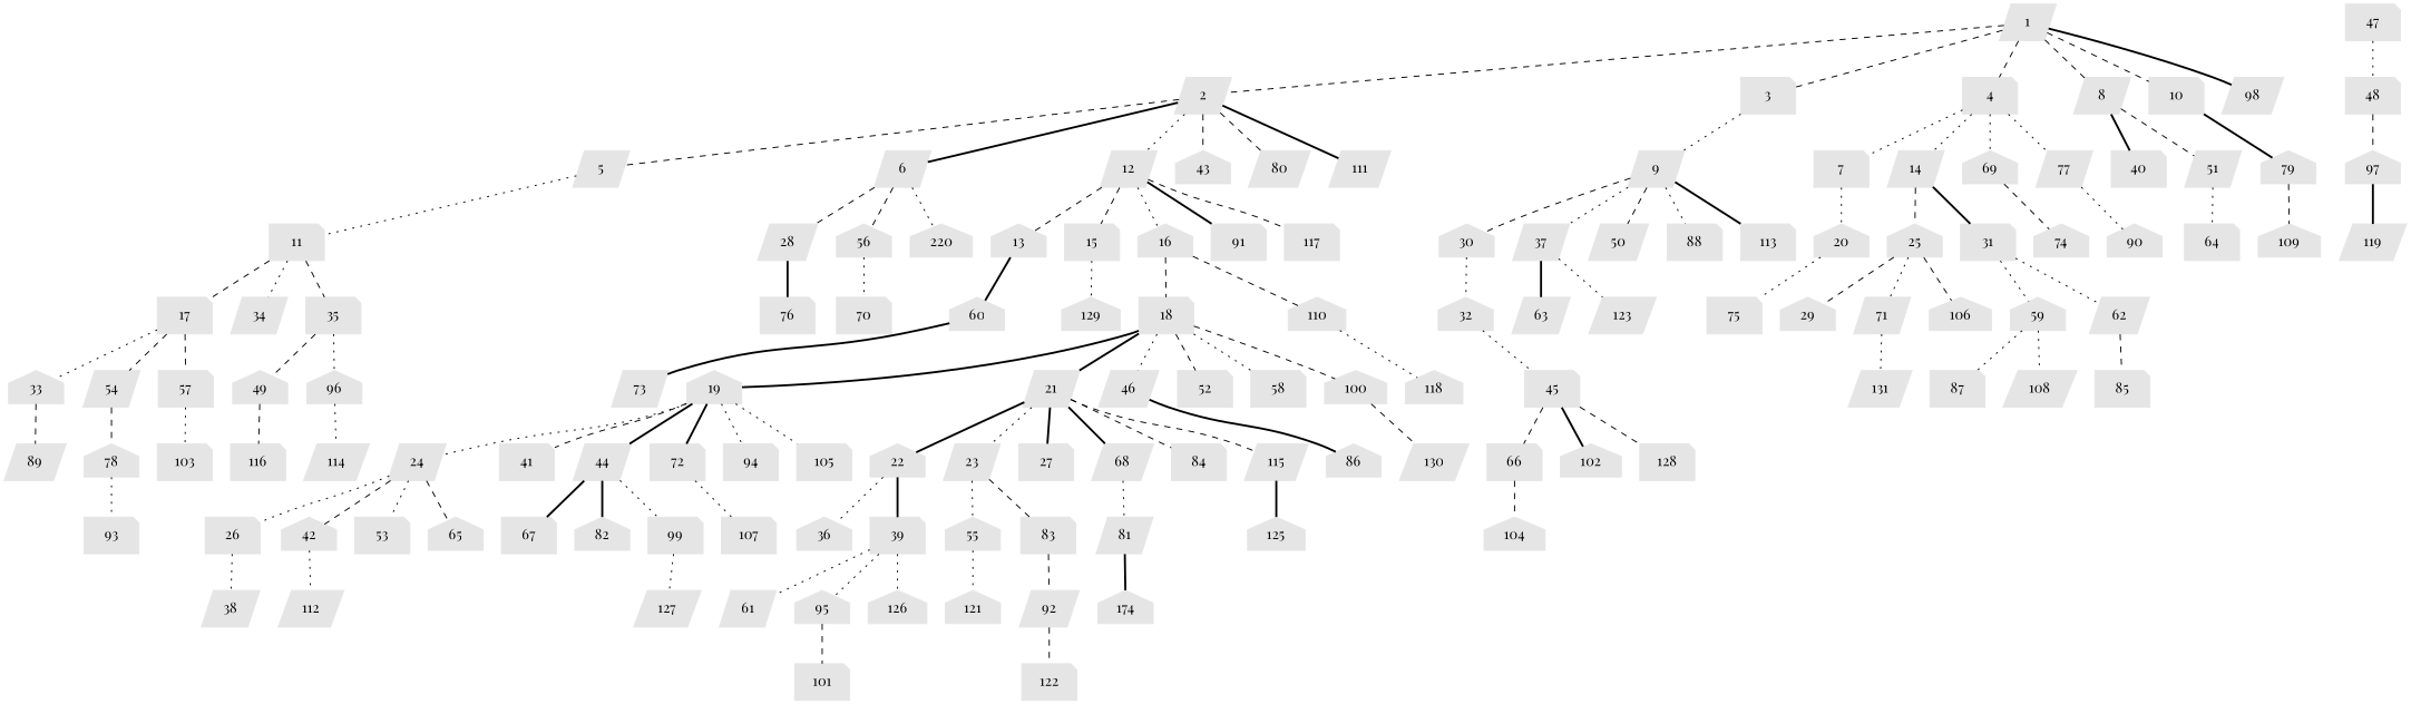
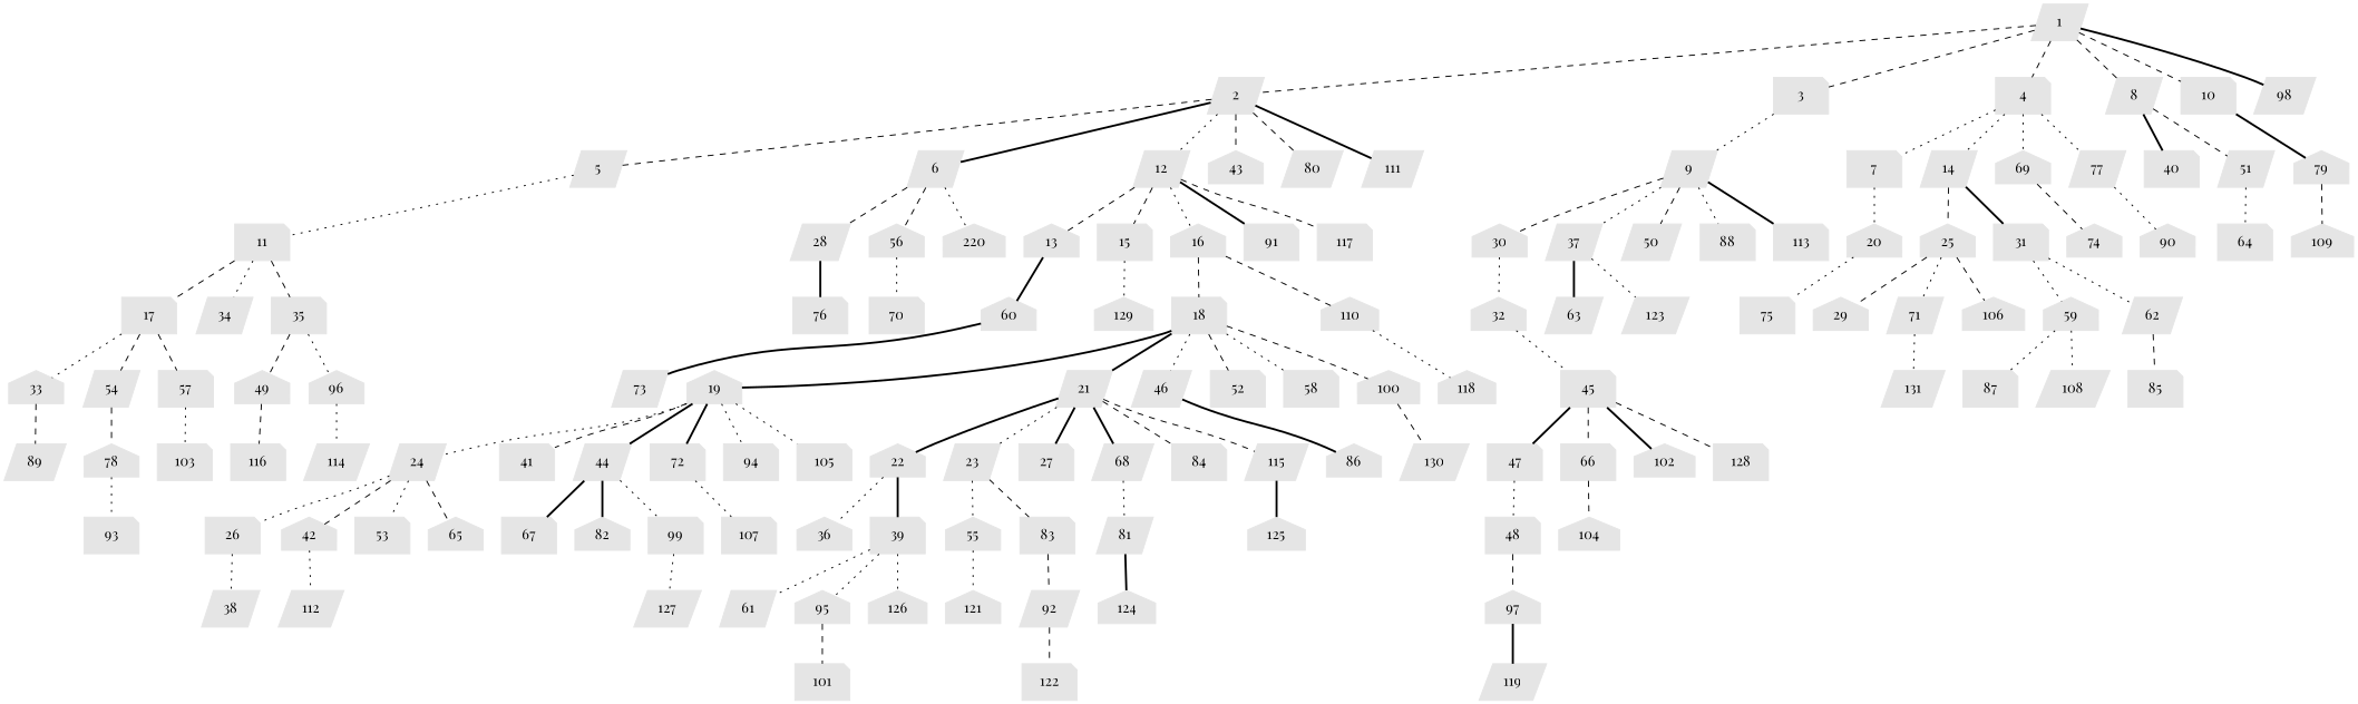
  graph {
    fontname="Playfair Display"
    node [color=gray90 fontname="Playfair Display" shape=note style=filled]
    edge [fontname="Playfair Display" style=dotted]
    1 [shape=parallelogram]
    2 [shape=parallelogram]
    3
    4
    8 [shape=parallelogram]
    10
    98 [shape=parallelogram]
    5 [shape=parallelogram]
    6 [shape=parallelogram]
    12 [shape=parallelogram]
    43 [shape=house]
    80 [shape=parallelogram]
    111 [shape=parallelogram]
    9 [shape=parallelogram]
    7
    14 [shape=parallelogram]
    69 [shape=house]
    77 [shape=parallelogram]
    40
    51 [shape=parallelogram]
    79 [shape=house]
    11
    28 [shape=parallelogram]
    56 [shape=house]
    n25 [label=220 shape=house]
    13 [shape=house]
    15
    16 [shape=house]
    91
    117
    30 [shape=house]
    37 [shape=parallelogram]
    50 [shape=parallelogram]
    88
    113
    20 [shape=house]
    25 [shape=house]
    31
    74 [shape=house]
    90 [shape=house]
    17
    34 [shape=parallelogram]
    35
    76
    70
    75
    64
    32 [shape=house]
    63 [shape=parallelogram]
    123 [shape=parallelogram]
    109 [shape=house]
    33 [shape=house]
    54 [shape=parallelogram]
    57
    49 [shape=house]
    96 [shape=house]
    60 [shape=house]
    129 [shape=house]
    18
    110 [shape=house]
    73 [shape=parallelogram]
    29 [shape=house]
    71 [shape=parallelogram]
    106 [shape=house]
    59 [shape=house]
    62 [shape=parallelogram]
    19 [shape=house]
    21 [shape=parallelogram]
    46 [shape=parallelogram]
    52
    58
    100 [shape=house]
    118 [shape=house]
    89 [shape=parallelogram]
    78 [shape=house]
    103
    24 [shape=parallelogram]
    41
    44 [shape=parallelogram]
    72
    94
    105
    22 [shape=house]
    23 [shape=parallelogram]
    27
    68 [shape=parallelogram]
    84
    115 [shape=parallelogram]
    86 [shape=house]
    130 [shape=parallelogram]
    26
    42 [shape=house]
    53
    65 [shape=house]
    67
    82 [shape=house]
    99
    107
    36 [shape=house]
    39
    55 [shape=house]
    83
    81 [shape=parallelogram]
    125 [shape=house]
    61 [shape=parallelogram]
    95 [shape=house]
    126 [shape=house]
    121 [shape=house]
    92 [shape=parallelogram]
    38 [shape=parallelogram]
    112 [shape=parallelogram]
    131 [shape=parallelogram]
    45
    87
    108 [shape=parallelogram]
    85
    47
    66
    102 [shape=house]
    128
    116
    114 [shape=parallelogram]
    101
    127 [shape=parallelogram]
    48
    104 [shape=house]
    97 [shape=house]
    119 [shape=parallelogram]
    93
-   124 [shape=house label=174]
+   124 [shape=house]
    122
    1 -- 2 [style=dashed]
    1 -- 3 [style=dashed]
    1 -- 4 [style=dashed]
    1 -- 8 [style=dashed]
    1 -- 10 [style=dashed]
    1 -- 98 [style=bold]
    2 -- 5 [style=dashed]
    2 -- 6 [style=bold]
    2 -- 12
    2 -- 43 [style=dashed]
    2 -- 80 [style=dashed]
    2 -- 111 [style=bold]
    3 -- 9
    4 -- 7
    4 -- 14
    4 -- 69
    4 -- 77
    8 -- 40 [style=bold]
    8 -- 51 [style=dashed]
    10 -- 79 [style=bold]
    5 -- 11
    6 -- 28 [style=dashed]
    6 -- 56 [style=dashed]
    6 -- n25
    12 -- 13 [style=dashed]
    12 -- 15 [style=dashed]
    12 -- 16
    12 -- 91 [style=bold]
    12 -- 117 [style=dashed]
    9 -- 30 [style=dashed]
    9 -- 37
    9 -- 50 [style=dashed]
    9 -- 88
    9 -- 113 [style=bold]
    7 -- 20
    14 -- 25 [style=dashed]
    14 -- 31 [style=bold]
    69 -- 74 [style=dashed]
    77 -- 90
    51 -- 64
    79 -- 109 [style=dashed]
    11 -- 17 [style=dashed]
    11 -- 34
    11 -- 35 [style=dashed]
    28 -- 76 [style=bold]
    56 -- 70
    13 -- 60 [style=bold]
    15 -- 129
    16 -- 18 [style=dashed]
    16 -- 110 [style=dashed]
    30 -- 32
    37 -- 63 [style=bold]
    37 -- 123
    20 -- 75
    25 -- 29 [style=dashed]
    25 -- 71
    25 -- 106 [style=dashed]
    31 -- 59
    31 -- 62
    17 -- 33
    17 -- 54 [style=dashed]
    17 -- 57 [style=dashed]
    35 -- 49 [style=dashed]
    35 -- 96
    32 -- 45
    33 -- 89 [style=dashed]
    54 -- 78 [style=dashed]
    57 -- 103
    49 -- 116 [style=dashed]
    96 -- 114
    60 -- 73 [style=bold]
    18 -- 19 [style=bold]
    18 -- 21 [style=bold]
    18 -- 46
    18 -- 52 [style=dashed]
    18 -- 58
    18 -- 100 [style=dashed]
    110 -- 118
    71 -- 131
    59 -- 87
    59 -- 108
    62 -- 85 [style=dashed]
    19 -- 24
    19 -- 41 [style=dashed]
    19 -- 44 [style=bold]
    19 -- 72 [style=bold]
    19 -- 94
    19 -- 105
    21 -- 22 [style=bold]
    21 -- 23
    21 -- 27 [style=bold]
    21 -- 68 [style=bold]
    21 -- 84 [style=dashed]
    21 -- 115 [style=dashed]
    46 -- 86 [style=bold]
    100 -- 130 [style=dashed]
    78 -- 93
    24 -- 26
    24 -- 42 [style=dashed]
    24 -- 53
    24 -- 65 [style=dashed]
    44 -- 67 [style=bold]
    44 -- 82 [style=bold]
    44 -- 99
    72 -- 107
    22 -- 36
    22 -- 39 [style=bold]
    23 -- 55
    23 -- 83 [style=dashed]
    68 -- 81
    115 -- 125 [style=bold]
    26 -- 38
    42 -- 112
    99 -- 127
    39 -- 61
    39 -- 95
    39 -- 126
    55 -- 121
    83 -- 92 [style=dashed]
    81 -- 124 [style=bold]
    95 -- 101 [style=dashed]
    92 -- 122 [style=dashed]
+   45 -- 47 [style=bold]
    45 -- 66 [style=dashed]
    45 -- 102 [style=bold]
    45 -- 128 [style=dashed]
    47 -- 48
    66 -- 104 [style=dashed]
    48 -- 97 [style=dashed]
    97 -- 119 [style=bold]
  }
